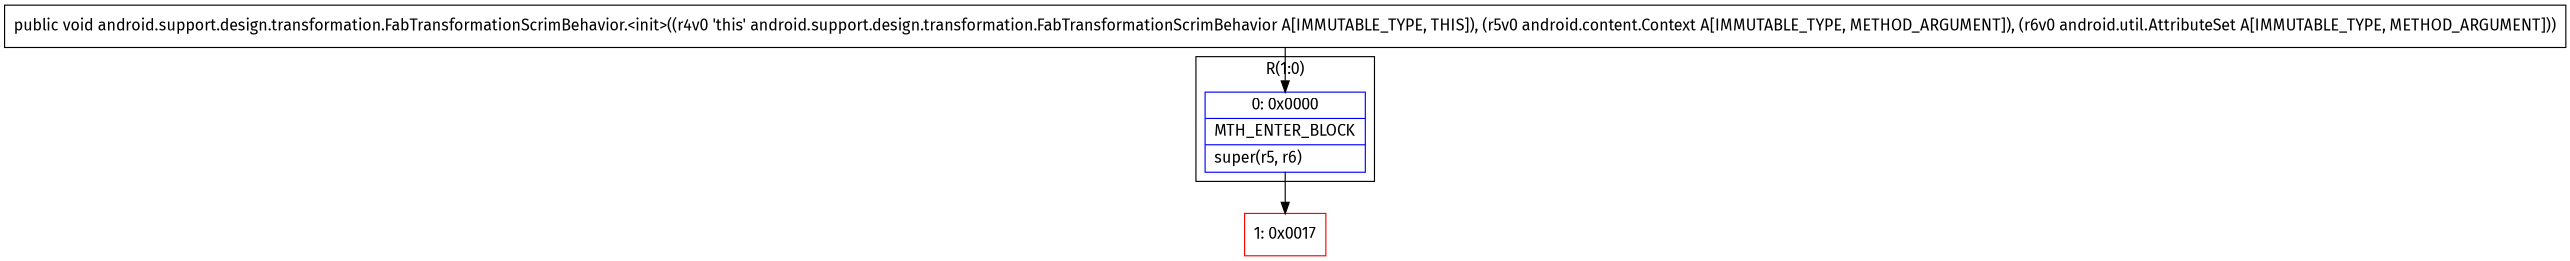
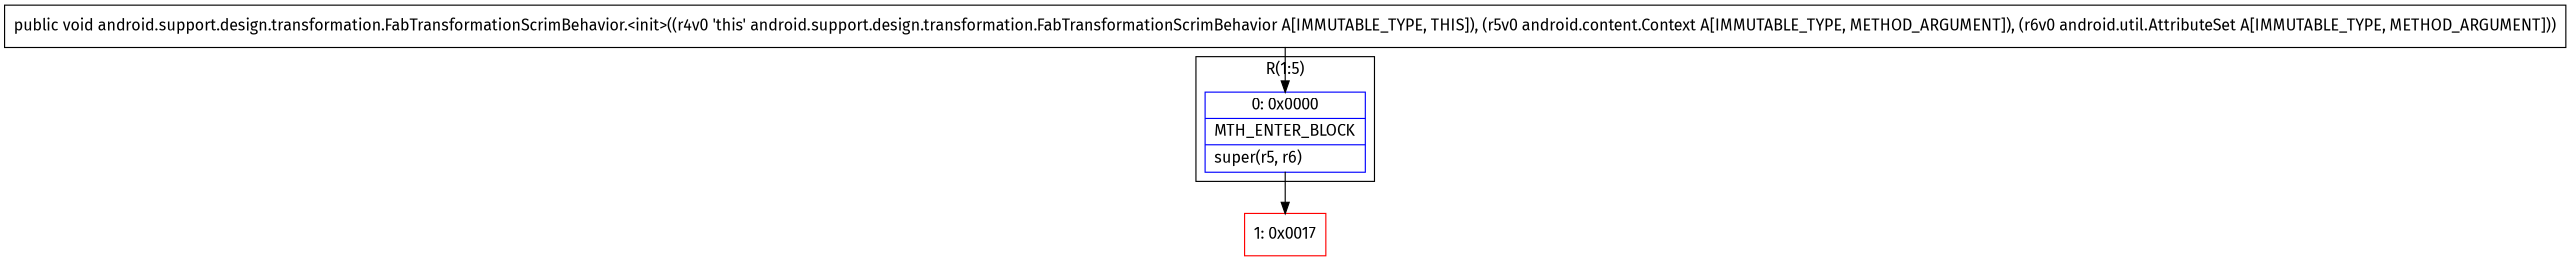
  digraph {
    fontname="Fira Sans"
    node [shape=record fontname="Fira Sans"]
    edge [fontname="Fira Sans"]
    n1 [color=blue label="{0\:\ 0x0000|MTH_ENTER_BLOCK\l|super(r5, r6)\l}"]
    n2 [color=red label="{1\:\ 0x0017}"]
    n3 [label="{public void android.support.design.transformation.FabTransformationScrimBehavior.\<init\>((r4v0 'this' android.support.design.transformation.FabTransformationScrimBehavior A[IMMUTABLE_TYPE, THIS]), (r5v0 android.content.Context A[IMMUTABLE_TYPE, METHOD_ARGUMENT]), (r6v0 android.util.AttributeSet A[IMMUTABLE_TYPE, METHOD_ARGUMENT])) }"]
    subgraph cluster_1 {
-     label="R(1:0)"
+     label="R(1:5)"
      n1
    }
    n1 -> n2
    n3 -> n1
  }
